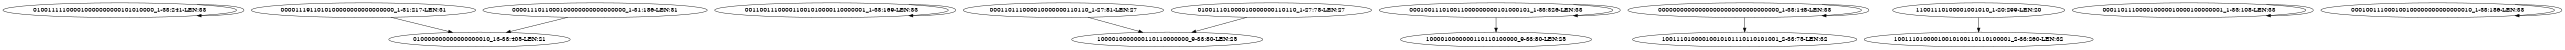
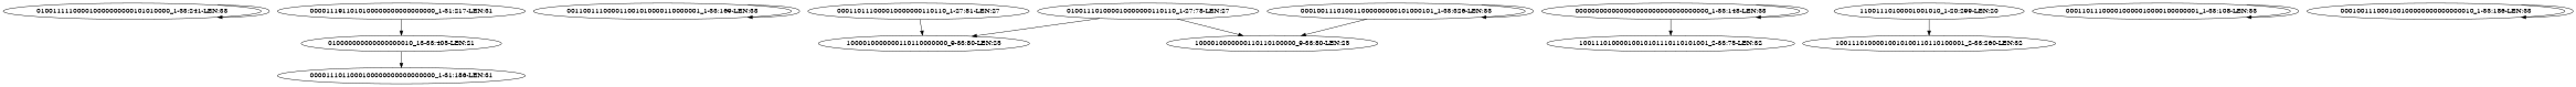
  digraph {
    "010011111000010000000000101010000_1-33:241-LEN:33"
    n2 [label="0000111911010100000000000000000_1-31:217-LEN:31"]
    "010000000000000000010_13-33:405-LEN:21"
    "001100111000011001010000110000001_1-33:169-LEN:33"
    "000110111000010000000110110_1-27:81-LEN:27"
    "1000010000000110110000000_9-33:80-LEN:25"
    "0000111011000100000000000000000_1-31:186-LEN:31"
    "000100111010011000000000101000101_1-33:326-LEN:33"
    "1000010000000110110100000_9-33:80-LEN:25"
    "000000000000000000000000000000000_1-33:148-LEN:33"
    "10011101000010010101110110101001_2-33:75-LEN:32"
    "11001110100001001010_1-20:299-LEN:20"
    "10011101000010010100110110100001_2-33:260-LEN:32"
    "000110111000010000010000100000001_1-33:108-LEN:33"
    "000100111000100100000000000000010_1-33:186-LEN:33"
    "010011101000010000000110110_1-27:78-LEN:27"
    "010011111000010000000000101010000_1-33:241-LEN:33" -> "010011111000010000000000101010000_1-33:241-LEN:33"
    n2 -> "010000000000000000010_13-33:405-LEN:21"
    "001100111000011001010000110000001_1-33:169-LEN:33" -> "001100111000011001010000110000001_1-33:169-LEN:33"
    "000110111000010000000110110_1-27:81-LEN:27" -> "1000010000000110110000000_9-33:80-LEN:25"
-   "0000111011000100000000000000000_1-31:186-LEN:31" -> "010000000000000000010_13-33:405-LEN:21"
+   "010000000000000000010_13-33:405-LEN:21" -> "0000111011000100000000000000000_1-31:186-LEN:31"
    "000100111010011000000000101000101_1-33:326-LEN:33" -> "000100111010011000000000101000101_1-33:326-LEN:33"
    "000100111010011000000000101000101_1-33:326-LEN:33" -> "1000010000000110110100000_9-33:80-LEN:25"
    "000000000000000000000000000000000_1-33:148-LEN:33" -> "000000000000000000000000000000000_1-33:148-LEN:33"
    "000000000000000000000000000000000_1-33:148-LEN:33" -> "10011101000010010101110110101001_2-33:75-LEN:32"
    "11001110100001001010_1-20:299-LEN:20" -> "10011101000010010100110110100001_2-33:260-LEN:32"
    "000110111000010000010000100000001_1-33:108-LEN:33" -> "000110111000010000010000100000001_1-33:108-LEN:33"
    "000100111000100100000000000000010_1-33:186-LEN:33" -> "000100111000100100000000000000010_1-33:186-LEN:33"
    "010011101000010000000110110_1-27:78-LEN:27" -> "1000010000000110110000000_9-33:80-LEN:25"
+   "010011101000010000000110110_1-27:78-LEN:27" -> "1000010000000110110100000_9-33:80-LEN:25"
  }
